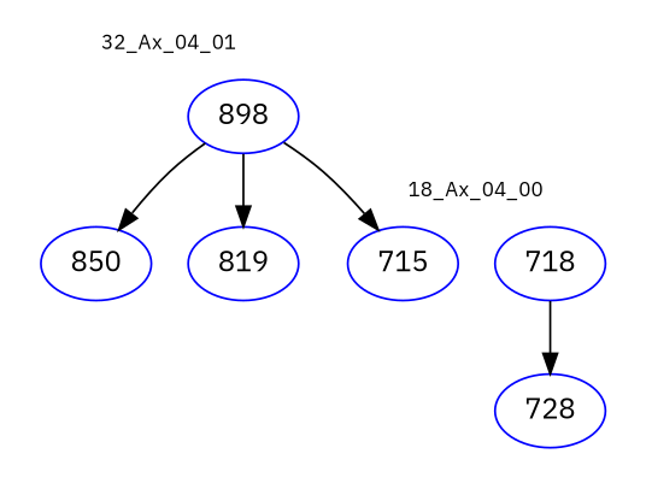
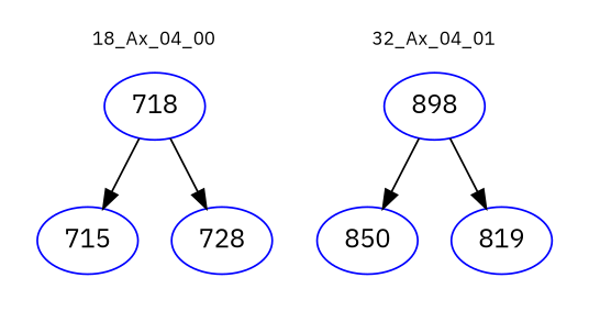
  digraph {
    fontname="IBM Plex Sans"
    node [color=blue fontname="IBM Plex Sans"]
    edge [color=black fontname="IBM Plex Sans"]
    n1 [label=718]
    n2 [label=715]
    n3 [label=728]
    n4 [label=898]
    n5 [label=850]
    n6 [label=819]
    subgraph cluster_1 {
      color=white
      fontsize=10
      label="18_Ax_04_00"
      n1
      n2
      n3
    }
    subgraph cluster_2 {
      color=white
      fontsize=10
      label="32_Ax_04_01"
      n4
      n5
      n6
    }
-   n4 -> n2
+   n1 -> n2
    n1 -> n3
    n4 -> n5
    n4 -> n6
  }
